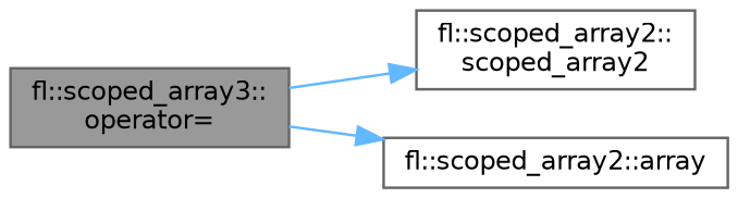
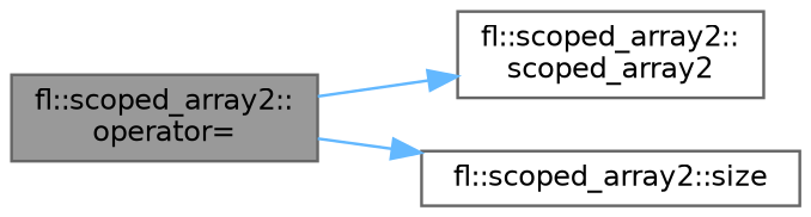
  digraph {
    rankdir=LR
    node [color=grey40 fillcolor=white fontname=Helvetica fontsize=10 shape=box style=filled]
    edge [color=steelblue1 fontname=Helvetica fontsize=10 labelfontname=Helvetica labelfontsize=10 style=solid]
-   n1 [color=gray40 fillcolor=grey60 fontcolor=black height=0.2 label="fl::scoped_array3::\loperator=" width=0.4]
+   n1 [color=gray40 fillcolor=grey60 fontcolor=black height=0.2 label="fl::scoped_array2::\loperator=" width=0.4]
    n2 [height=0.2 label="fl::scoped_array2::\lscoped_array2" width=0.4]
-   n3 [height=0.2 label="fl::scoped_array2::array" width=0.4]
+   n3 [height=0.2 label="fl::scoped_array2::size" width=0.4]
    n1 -> n2
    n1 -> n3
  }
